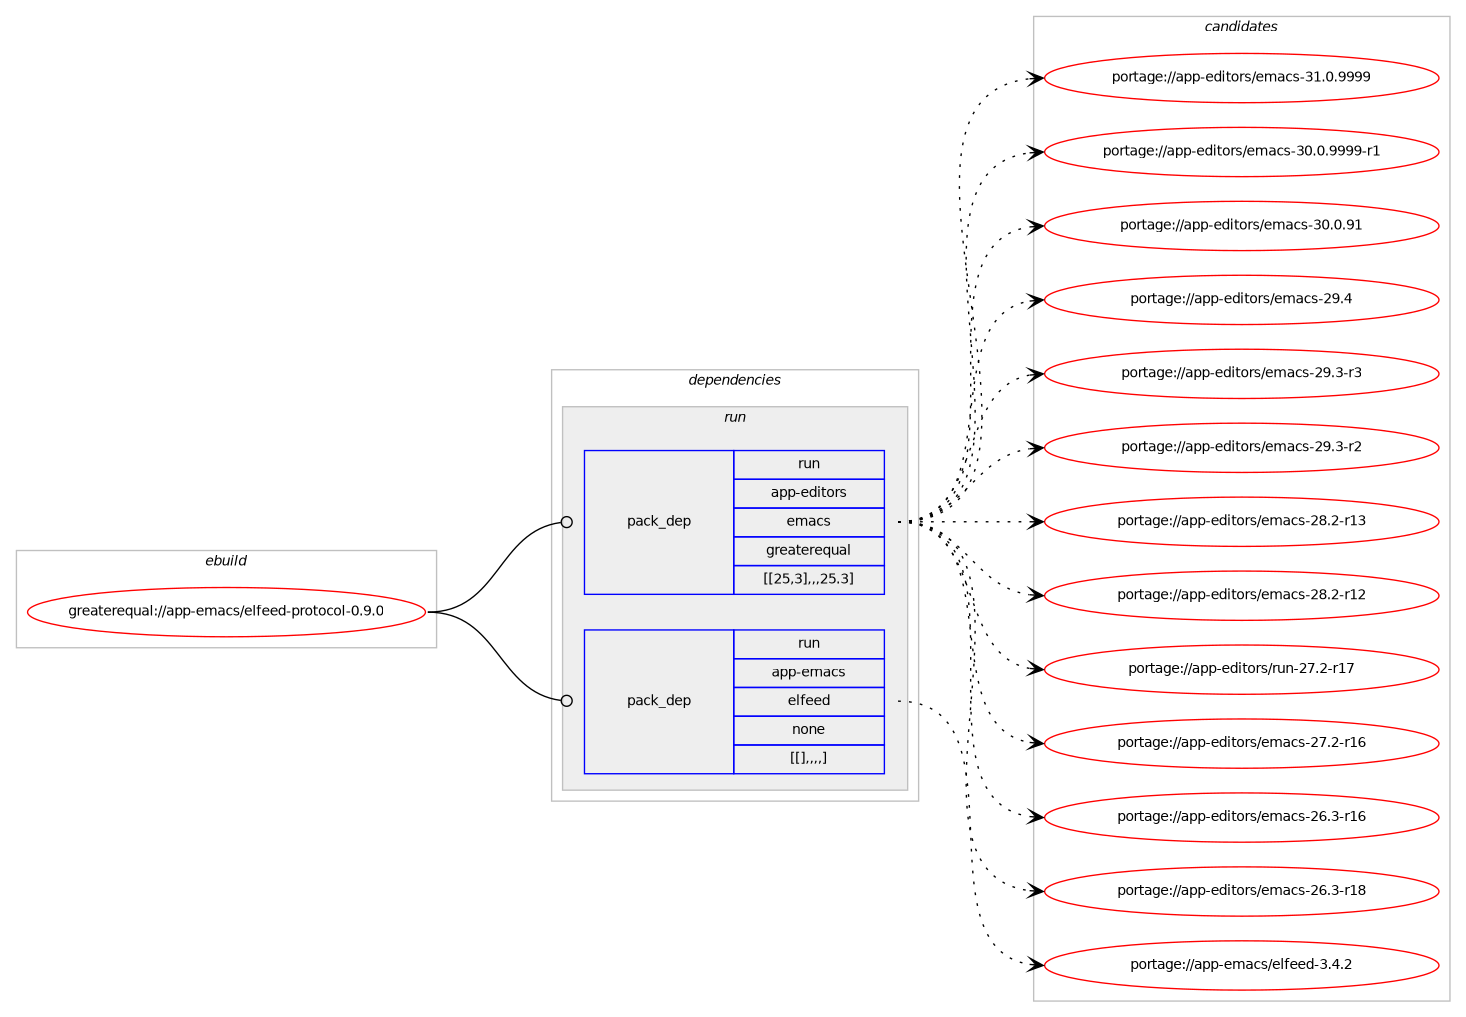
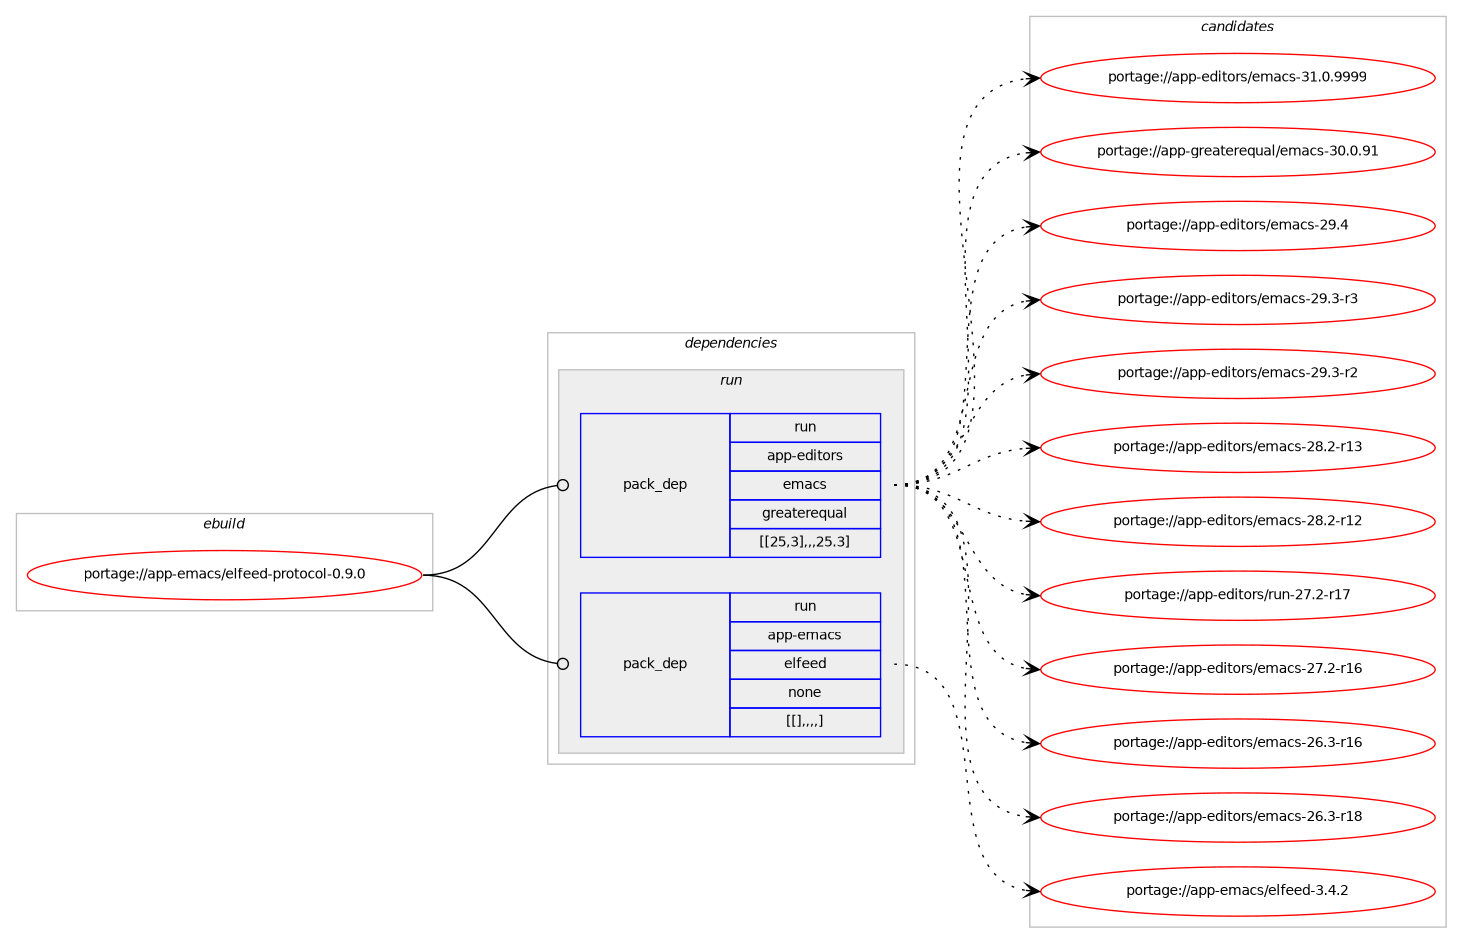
  digraph {
    compound=true
    concentrate=true
    fontname=Helvetica
    fontsize=10
    newrank=true
    rankdir=LR
    ranksep=1.5
    node [color=red fontname=Helvetica fontsize=10]
    edge [arrowhead=vee headport=w style=dotted tailport=e weight=100]
-   n1 [label="greaterequal://app-emacs/elfeed-protocol-0.9.0" width=4]
+   n1 [label="portage://app-emacs/elfeed-protocol-0.9.0" width=4]
    n2 [color=blue label=<<TABLE BORDER="0" CELLBORDER="1" CELLSPACING="0" CELLPADDING="4" WIDTH="220"><TR><TD ROWSPAN="6" CELLPADDING="30">pack_dep</TD></TR><TR><TD WIDTH="110">run</TD></TR><TR><TD>app-editors</TD></TR><TR><TD>emacs</TD></TR><TR><TD>greaterequal</TD></TR><TR><TD>[[25,3],,,25.3]</TD></TR></TABLE>> shape=none]
    n3 [color=blue label=<<TABLE BORDER="0" CELLBORDER="1" CELLSPACING="0" CELLPADDING="4" WIDTH="220"><TR><TD ROWSPAN="6" CELLPADDING="30">pack_dep</TD></TR><TR><TD WIDTH="110">run</TD></TR><TR><TD>app-emacs</TD></TR><TR><TD>elfeed</TD></TR><TR><TD>none</TD></TR><TR><TD>[[],,,,]</TD></TR></TABLE>> shape=none]
    n4 [label="portage://app-editors/emacs-31.0.9999" width=4]
-   n5 [label="portage://app-editors/emacs-30.0.9999-r1" width=4]
-   n6 [label="portage://app-editors/emacs-30.0.91" width=4]
+   n6 [label="portage://app-greaterequal/emacs-30.0.91" width=4]
    n7 [label="portage://app-editors/emacs-29.4" width=4]
    n8 [label="portage://app-editors/emacs-29.3-r3" width=4]
    n9 [label="portage://app-editors/emacs-29.3-r2" width=4]
    n10 [label="portage://app-editors/emacs-28.2-r13" width=4]
    n11 [label="portage://app-editors/emacs-28.2-r12" width=4]
    n12 [label="portage://app-editors/run-27.2-r17" width=4]
    n13 [label="portage://app-editors/emacs-27.2-r16" width=4]
    n14 [label="portage://app-editors/emacs-26.3-r16" width=4]
    n15 [label="portage://app-editors/emacs-26.3-r18" width=4]
    n16 [label="portage://app-emacs/elfeed-3.4.2" width=4]
    subgraph cluster_1 {
      color=gray
      label=<<i>ebuild</i>>
      n1
    }
    subgraph cluster_2 {
      color=gray
      label=<<i>dependencies</i>>
      subgraph cluster_3 {
        color=gray
        fillcolor="#eeeeee"
        label=<<i>compile</i>>
        style=filled
      }
      subgraph cluster_4 {
        color=gray
        fillcolor="#eeeeee"
        label=<<i>compile and run</i>>
        style=filled
      }
      subgraph cluster_5 {
        color=gray
        fillcolor="#eeeeee"
        label=<<i>run</i>>
        style=filled
        subgraph sub_6 {
          color=gray
          fillcolor="#eeeeee"
          label=<<i>run</i>>
          style=filled
          n2
        }
        subgraph sub_7 {
          color=gray
          fillcolor="#eeeeee"
          label=<<i>run</i>>
          style=filled
          n3
        }
      }
    }
    subgraph cluster_8 {
      color=gray
      label=<<i>candidates</i>>
      rank=same
      subgraph sub_9 {
        color=black
        label=<<i>candidates</i>>
        nodesep=1
        rank=same
        n4
-       n5
        n6
        n7
        n8
        n9
        n10
        n11
        n12
        n13
        n14
        n15
      }
      subgraph sub_10 {
        color=black
        label=<<i>candidates</i>>
        nodesep=1
        rank=same
        n16
      }
    }
    n1 -> n2 [arrowhead=odot style=solid weight=20]
    n1 -> n3 [arrowhead=odot style=solid weight=20]
    n2 -> n4
-   n2 -> n5
    n2 -> n6
    n2 -> n7
    n2 -> n8
    n2 -> n9
    n2 -> n10
    n2 -> n11
    n2 -> n12
    n2 -> n13
    n2 -> n14
    n2 -> n15
    n3 -> n16
  }
